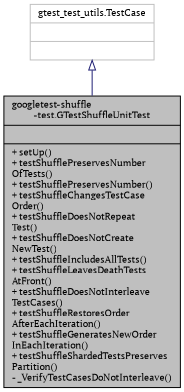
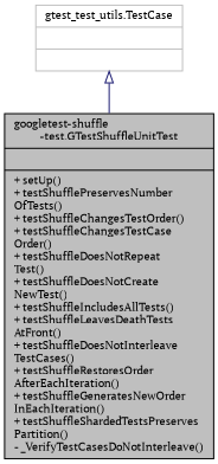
  digraph {
    fontname="PT Serif"
    node [fontname="PT Serif" fontsize=10 shape=record]
-   n1 [color=black fillcolor=grey75 fontcolor=black height=0.2 label="{googletest-shuffle\l-test.GTestShuffleUnitTest\n||+ setUp()\l+ testShufflePreservesNumber\lOfTests()\l+ testShufflePreservesNumber()\l+ testShuffleChangesTestCase\lOrder()\l+ testShuffleDoesNotRepeat\lTest()\l+ testShuffleDoesNotCreate\lNewTest()\l+ testShuffleIncludesAllTests()\l+ testShuffleLeavesDeathTests\lAtFront()\l+ testShuffleDoesNotInterleave\lTestCases()\l+ testShuffleRestoresOrder\lAfterEachIteration()\l+ testShuffleGeneratesNewOrder\lInEachIteration()\l+ testShuffleShardedTestsPreserves\lPartition()\l- _VerifyTestCasesDoNotInterleave()\l}" style=filled width=0.4]
+   n1 [color=black fillcolor=grey75 fontcolor=black height=0.2 label="{googletest-shuffle\l-test.GTestShuffleUnitTest\n||+ setUp()\l+ testShufflePreservesNumber\lOfTests()\l+ testShuffleChangesTestOrder()\l+ testShuffleChangesTestCase\lOrder()\l+ testShuffleDoesNotRepeat\lTest()\l+ testShuffleDoesNotCreate\lNewTest()\l+ testShuffleIncludesAllTests()\l+ testShuffleLeavesDeathTests\lAtFront()\l+ testShuffleDoesNotInterleave\lTestCases()\l+ testShuffleRestoresOrder\lAfterEachIteration()\l+ testShuffleGeneratesNewOrder\lInEachIteration()\l+ testShuffleShardedTestsPreserves\lPartition()\l- _VerifyTestCasesDoNotInterleave()\l}" style=filled width=0.4]
    n2 [color=grey75 height=0.2 label="{gtest_test_utils.TestCase\n||}" width=0.4]
    n2 -> n1 [arrowtail=onormal color=midnightblue dir=back fontname="PT Serif" fontsize=10 labelfontname=Helvetica labelfontsize=10 style=solid]
  }
